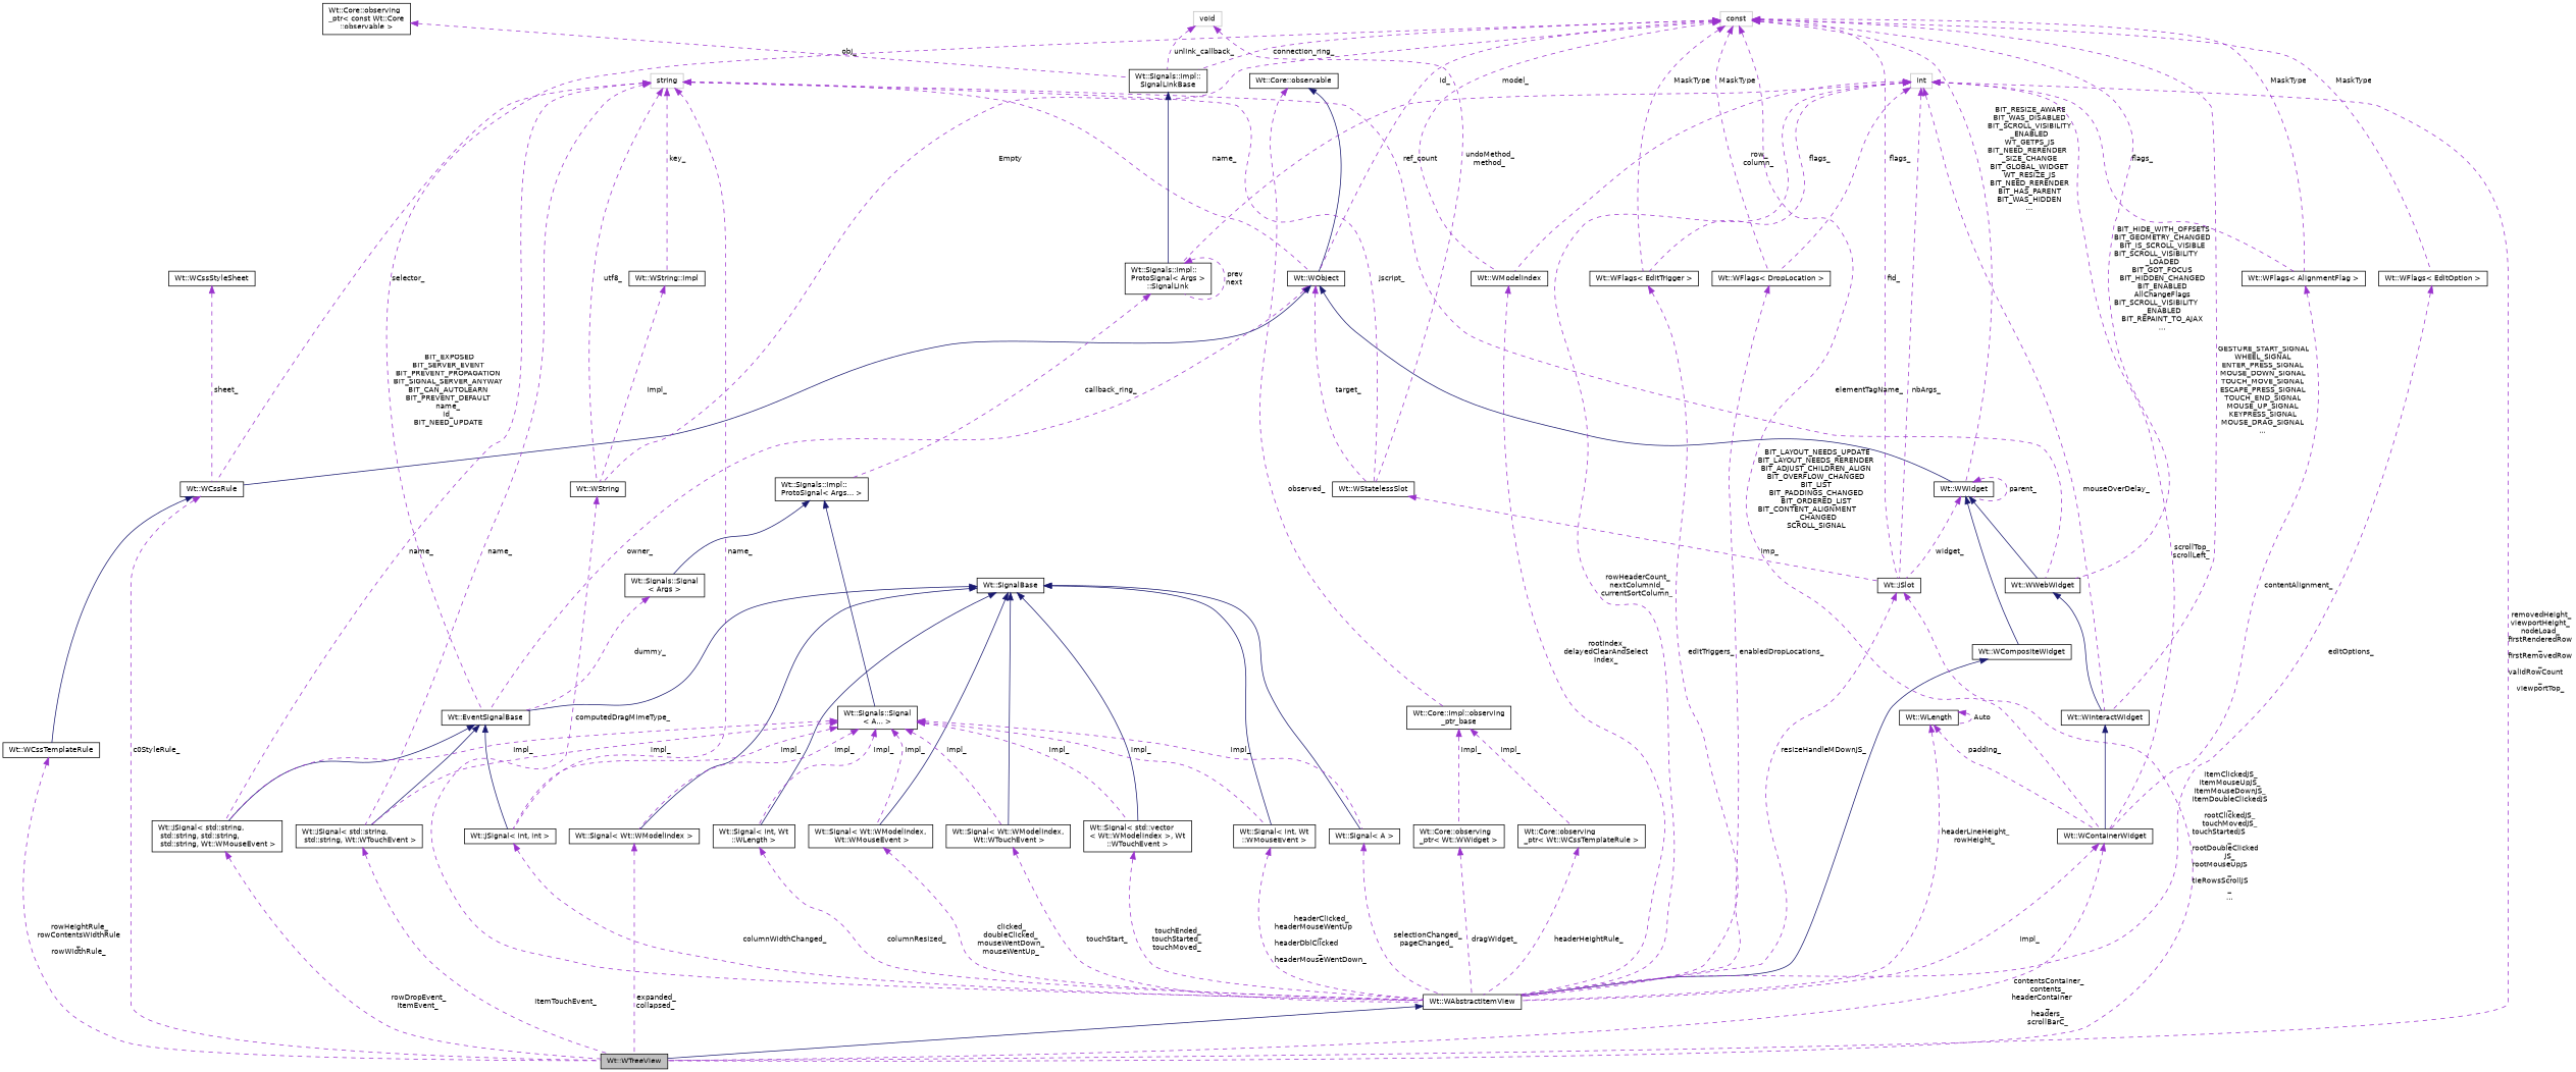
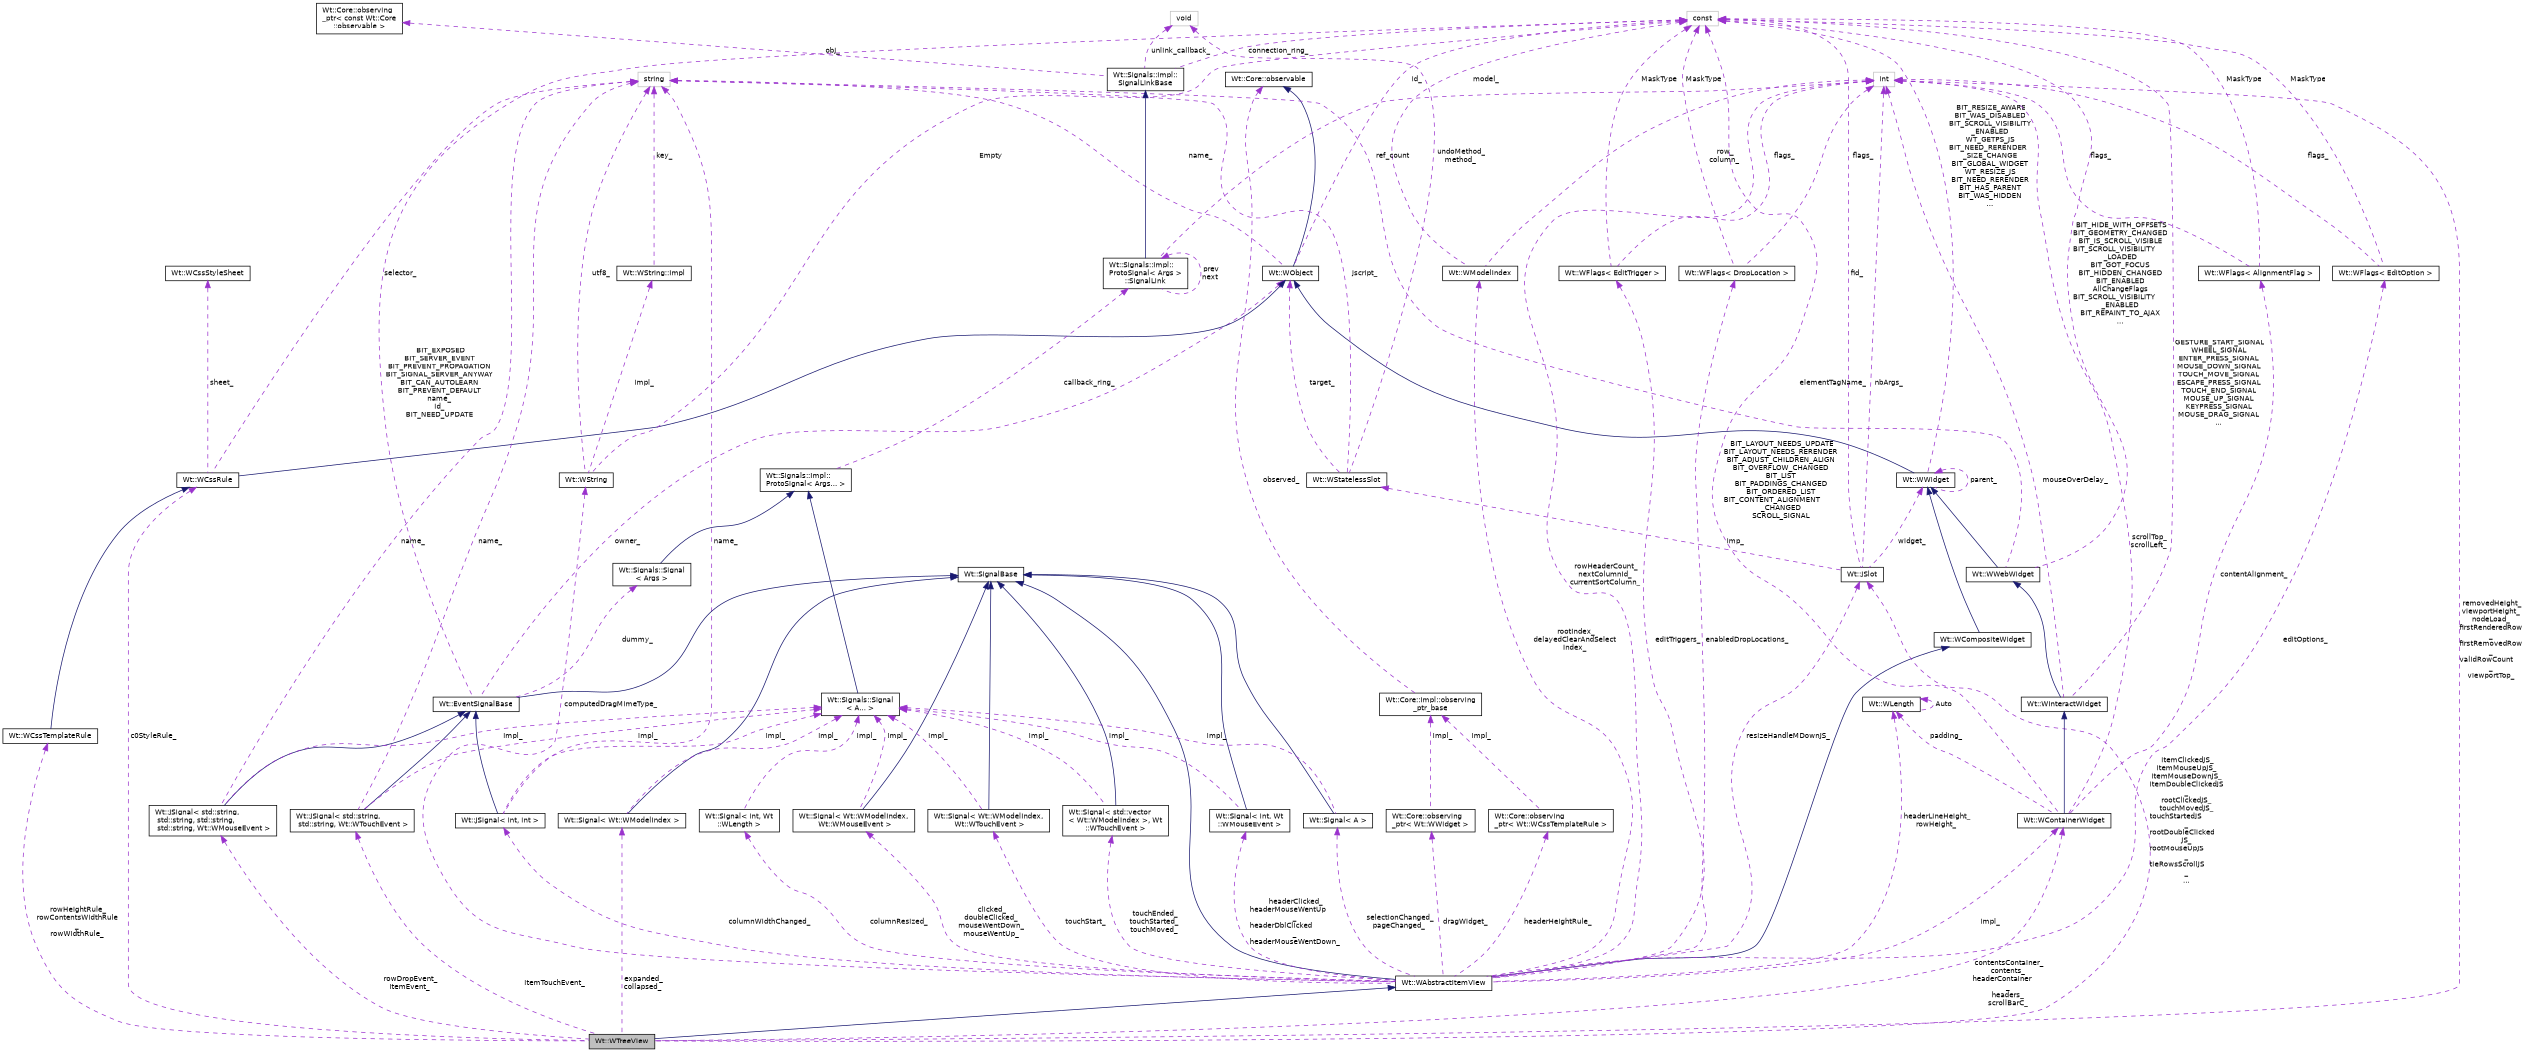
  digraph {
    rankdir=TB
    node [color=black fillcolor=white fontname=Helvetica fontsize=10 shape=record style=filled]
    edge [color=darkorchid3 dir=back fontname=Helvetica fontsize=10 labelfontname=Helvetica labelfontsize=10 style=dashed]
    n1 [fillcolor=grey75 fontcolor=black height=0.2 label="Wt::WTreeView" width=0.4]
    n2 [height=0.2 label="Wt::WAbstractItemView" width=0.4]
    n3 [height=0.2 label="Wt::WCompositeWidget" width=0.4]
    n4 [height=0.2 label="Wt::WWidget" width=0.4]
    n5 [height=0.2 label="Wt::JSlot" width=0.4]
    n6 [height=0.2 label="Wt::WWebWidget" width=0.4]
    n7 [height=0.2 label="Wt::WInteractWidget" width=0.4]
    n8 [height=0.2 label="Wt::WObject" width=0.4]
    n9 [height=0.2 label="Wt::WStatelessSlot" width=0.4]
    n10 [height=0.2 label="Wt::EventSignalBase" width=0.4]
    n11 [height=0.2 label="Wt::WCssRule" width=0.4]
    n12 [height=0.2 label="Wt::JSignal\< int, int \>" width=0.4]
    n13 [height=0.2 label="Wt::JSignal\< std::string,\l std::string, std::string,\l std::string, Wt::WMouseEvent \>" width=0.4]
    n14 [height=0.2 label="Wt::JSignal\< std::string,\l std::string, Wt::WTouchEvent \>" width=0.4]
    n15 [height=0.2 label="Wt::WCssTemplateRule" width=0.4]
    n16 [height=0.2 label="Wt::Core::observable" width=0.4]
    n17 [height=0.2 label="Wt::Core::Impl::observing\l_ptr_base" width=0.4]
    n18 [height=0.2 label="Wt::Core::observing\l_ptr\< Wt::WWidget \>" width=0.4]
    n19 [height=0.2 label="Wt::Core::observing\l_ptr\< Wt::WCssTemplateRule \>" width=0.4]
    n20 [color=grey75 height=0.2 label=string width=0.4]
    n21 [height=0.2 label="Wt::WString" width=0.4]
    n22 [height=0.2 label="Wt::WString::Impl" width=0.4]
    n23 [color=grey75 height=0.2 label=const width=0.4]
    n24 [height=0.2 label="Wt::Signals::Impl::\lSignalLinkBase" width=0.4]
    n25 [height=0.2 label="Wt::WContainerWidget" width=0.4]
    n26 [height=0.2 label="Wt::WFlags\< AlignmentFlag \>" width=0.4]
    n27 [height=0.2 label="Wt::WModelIndex" width=0.4]
    n28 [height=0.2 label="Wt::WFlags\< EditTrigger \>" width=0.4]
    n29 [height=0.2 label="Wt::WFlags\< DropLocation \>" width=0.4]
    n30 [height=0.2 label="Wt::WFlags\< EditOption \>" width=0.4]
    n31 [height=0.2 label="Wt::Signals::Impl::\lProtoSignal\< Args \>\l::SignalLink" width=0.4]
    n32 [height=0.2 label="Wt::Signal\< A \>" width=0.4]
    n33 [height=0.2 label="Wt::SignalBase" width=0.4]
    n34 [height=0.2 label="Wt::Signal\< Wt::WModelIndex,\l Wt::WMouseEvent \>" width=0.4]
    n35 [height=0.2 label="Wt::Signal\< std::vector\l\< Wt::WModelIndex \>, Wt\l::WTouchEvent \>" width=0.4]
    n36 [height=0.2 label="Wt::Signal\< int, Wt\l::WMouseEvent \>" width=0.4]
    n37 [height=0.2 label="Wt::Signal\< int, Wt\l::WLength \>" width=0.4]
    n38 [height=0.2 label="Wt::Signal\< Wt::WModelIndex,\l Wt::WTouchEvent \>" width=0.4]
    n39 [height=0.2 label="Wt::Signal\< Wt::WModelIndex \>" width=0.4]
    n40 [height=0.2 label="Wt::Signals::Signal\l\< A... \>" width=0.4]
    n41 [height=0.2 label="Wt::Signals::Impl::\lProtoSignal\< Args... \>" width=0.4]
    n42 [height=0.2 label="Wt::Signals::Signal\l\< Args \>" width=0.4]
    n43 [color=grey75 height=0.2 label=void width=0.4]
    n44 [height=0.2 label="Wt::Core::observing\l_ptr\< const Wt::Core\l::observable \>" width=0.4]
    n45 [color=grey75 height=0.2 label=int width=0.4]
    n46 [height=0.2 label="Wt::WLength" width=0.4]
    n47 [height=0.2 label="Wt::WCssStyleSheet" width=0.4]
    n2 -> n1 [color=midnightblue style=solid]
    n3 -> n2 [color=midnightblue style=solid]
    n4 -> n3 [color=midnightblue style=solid]
    n4 -> n4 [label=" parent_"]
    n4 -> n5 [label=" widget_"]
    n4 -> n6 [color=midnightblue style=solid]
    n5 -> n1 [label=" itemClickedJS_\nitemMouseUpJS_\nitemMouseDownJS_\nitemDoubleClickedJS\l_\nrootClickedJS_\ntouchMovedJS_\ntouchStartedJS\l_\nrootDoubleClicked\lJS_\nrootMouseUpJS\l_\ntieRowsScrollJS\l_\n..."]
    n5 -> n2 [label=" resizeHandleMDownJS_"]
    n6 -> n7 [color=midnightblue style=solid]
    n7 -> n25 [color=midnightblue style=solid]
    n8 -> n4 [color=midnightblue style=solid]
    n8 -> n9 [label=" target_"]
    n8 -> n10 [label=" owner_"]
    n8 -> n11 [color=midnightblue style=solid]
    n9 -> n5 [label=" imp_"]
    n10 -> n12 [color=midnightblue style=solid]
    n10 -> n13 [color=midnightblue style=solid]
    n10 -> n14 [color=midnightblue style=solid]
    n11 -> n1 [label=" c0StyleRule_"]
    n11 -> n15 [color=midnightblue style=solid]
    n12 -> n2 [label=" columnWidthChanged_"]
    n13 -> n1 [label=" rowDropEvent_\nitemEvent_"]
    n14 -> n1 [label=" itemTouchEvent_"]
    n15 -> n1 [label=" rowHeightRule_\nrowContentsWidthRule\l_\nrowWidthRule_"]
    n16 -> n8 [color=midnightblue style=solid]
    n16 -> n17 [label=" observed_"]
    n17 -> n18 [label=" impl_"]
    n17 -> n19 [label=" impl_"]
    n18 -> n2 [label=" dragWidget_"]
    n19 -> n2 [label=" headerHeightRule_"]
    n20 -> n6 [label=" elementTagName_"]
    n20 -> n8 [label=" name_"]
    n20 -> n9 [label=" jscript_"]
    n20 -> n11 [label=" selector_"]
    n20 -> n12 [label=" name_"]
    n20 -> n13 [label=" name_"]
    n20 -> n14 [label=" name_"]
    n20 -> n21 [label=" utf8_"]
    n20 -> n22 [label=" key_"]
    n21 -> n2 [label=" computedDragMimeType_"]
    n22 -> n21 [label=" impl_"]
    n23 -> n4 [label=" BIT_RESIZE_AWARE\nBIT_WAS_DISABLED\nBIT_SCROLL_VISIBILITY\l_ENABLED\nWT_GETPS_JS\nBIT_NEED_RERENDER\l_SIZE_CHANGE\nBIT_GLOBAL_WIDGET\nWT_RESIZE_JS\nBIT_NEED_RERENDER\nBIT_HAS_PARENT\nBIT_WAS_HIDDEN\n..."]
    n23 -> n5 [label=" fid_"]
    n23 -> n6 [label=" BIT_HIDE_WITH_OFFSETS\nBIT_GEOMETRY_CHANGED\nBIT_IS_SCROLL_VISIBLE\nBIT_SCROLL_VISIBILITY\l_LOADED\nBIT_GOT_FOCUS\nBIT_HIDDEN_CHANGED\nBIT_ENABLED\nAllChangeFlags\nBIT_SCROLL_VISIBILITY\l_ENABLED\nBIT_REPAINT_TO_AJAX\n..."]
    n23 -> n7 [label=" GESTURE_START_SIGNAL\nWHEEL_SIGNAL\nENTER_PRESS_SIGNAL\nMOUSE_DOWN_SIGNAL\nTOUCH_MOVE_SIGNAL\nESCAPE_PRESS_SIGNAL\nTOUCH_END_SIGNAL\nMOUSE_UP_SIGNAL\nKEYPRESS_SIGNAL\nMOUSE_DRAG_SIGNAL\n..."]
    n23 -> n8 [label=" id_"]
    n23 -> n10 [label=" BIT_EXPOSED\nBIT_SERVER_EVENT\nBIT_PREVENT_PROPAGATION\nBIT_SIGNAL_SERVER_ANYWAY\nBIT_CAN_AUTOLEARN\nBIT_PREVENT_DEFAULT\nname_\nid_\nBIT_NEED_UPDATE"]
    n23 -> n21 [label=" Empty"]
    n23 -> n24 [label=" connection_ring_"]
    n23 -> n25 [label=" BIT_LAYOUT_NEEDS_UPDATE\nBIT_LAYOUT_NEEDS_RERENDER\nBIT_ADJUST_CHILDREN_ALIGN\nBIT_OVERFLOW_CHANGED\nBIT_LIST\nBIT_PADDINGS_CHANGED\nBIT_ORDERED_LIST\nBIT_CONTENT_ALIGNMENT\l_CHANGED\nSCROLL_SIGNAL"]
    n23 -> n26 [label=" MaskType"]
    n23 -> n27 [label=" model_"]
    n23 -> n28 [label=" MaskType"]
    n23 -> n29 [label=" MaskType"]
    n23 -> n30 [label=" MaskType"]
    n24 -> n31 [color=midnightblue style=solid]
    n25 -> n1 [label=" contentsContainer_\ncontents_\nheaderContainer\l_\nheaders_\nscrollBarC_"]
    n25 -> n2 [label=" impl_"]
    n26 -> n25 [label=" contentAlignment_"]
    n27 -> n2 [label=" rootIndex_\ndelayedClearAndSelect\lIndex_"]
    n28 -> n2 [label=" editTriggers_"]
    n29 -> n2 [label=" enabledDropLocations_"]
    n30 -> n2 [label=" editOptions_"]
    n31 -> n31 [label=" prev\nnext"]
    n31 -> n41 [label=" callback_ring_"]
    n32 -> n2 [label=" selectionChanged_\npageChanged_"]
    n33 -> n10 [color=midnightblue style=solid]
    n33 -> n32 [color=midnightblue style=solid]
    n33 -> n34 [color=midnightblue style=solid]
    n33 -> n35 [color=midnightblue style=solid]
    n33 -> n36 [color=midnightblue style=solid]
-   n33 -> n37 [color=midnightblue style=solid]
+   n33 -> n2 [color=midnightblue style=solid]
    n33 -> n38 [color=midnightblue style=solid]
    n33 -> n39 [color=midnightblue style=solid]
    n34 -> n2 [label=" clicked_\ndoubleClicked_\nmouseWentDown_\nmouseWentUp_"]
    n35 -> n2 [label=" touchEnded_\ntouchStarted_\ntouchMoved_"]
    n36 -> n2 [label=" headerClicked_\nheaderMouseWentUp\l_\nheaderDblClicked\l_\nheaderMouseWentDown_"]
    n37 -> n2 [label=" columnResized_"]
    n38 -> n2 [label=" touchStart_"]
    n39 -> n1 [label=" expanded_\ncollapsed_"]
    n40 -> n12 [label=" impl_"]
    n40 -> n13 [label=" impl_"]
    n40 -> n14 [label=" impl_"]
    n40 -> n32 [label=" impl_"]
    n40 -> n34 [label=" impl_"]
    n40 -> n35 [label=" impl_"]
    n40 -> n36 [label=" impl_"]
    n40 -> n37 [label=" impl_"]
    n40 -> n38 [label=" impl_"]
    n40 -> n39 [label=" impl_"]
    n41 -> n40 [color=midnightblue style=solid]
    n41 -> n42 [color=midnightblue style=solid]
    n42 -> n10 [label=" dummy_"]
    n43 -> n9 [label=" undoMethod_\nmethod_"]
    n43 -> n24 [label=" unlink_callback_"]
    n44 -> n24 [label=" obj_"]
    n45 -> n1 [label=" removedHeight_\nviewportHeight_\nnodeLoad_\nfirstRenderedRow\l_\nfirstRemovedRow\l_\nvalidRowCount\l_\nviewportTop_"]
    n45 -> n2 [label=" rowHeaderCount_\nnextColumnId_\ncurrentSortColumn_"]
    n45 -> n5 [label=" nbArgs_"]
    n45 -> n7 [label=" mouseOverDelay_"]
    n45 -> n25 [label=" scrollTop_\nscrollLeft_"]
    n45 -> n26 [label=" flags_"]
    n45 -> n27 [label=" row_\ncolumn_"]
    n45 -> n28 [label=" flags_"]
    n45 -> n29 [label=" flags_"]
+   n45 -> n30 [label=" flags_"]
    n45 -> n31 [label=" ref_count"]
    n46 -> n2 [label=" headerLineHeight_\nrowHeight_"]
    n46 -> n25 [label=" padding_"]
    n46 -> n46 [label=" Auto"]
    n47 -> n11 [label=" sheet_"]
  }
